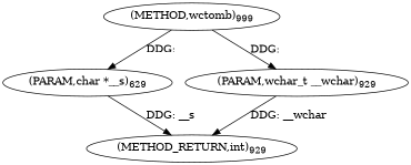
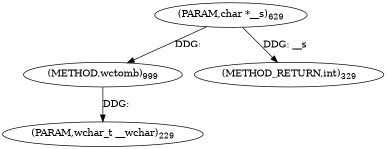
  digraph {
    n1 [label=<(METHOD,wctomb)<SUB>999</SUB>>]
    n2 [label=<(PARAM,char *__s)<SUB>629</SUB>>]
-   n3 [label=<(PARAM,wchar_t __wchar)<SUB>929</SUB>>]
-   n4 [label=<(METHOD_RETURN,int)<SUB>929</SUB>>]
-   n1 -> n2 [label="DDG: "]
+   n3 [label=<(PARAM,wchar_t __wchar)<SUB>229</SUB>>]
+   n4 [label=<(METHOD_RETURN,int)<SUB>329</SUB>>]
+   n2 -> n1 [label="DDG: "]
    n1 -> n3 [label="DDG: "]
    n2 -> n4 [label="DDG: __s"]
-   n3 -> n4 [label="DDG: __wchar"]
  }
